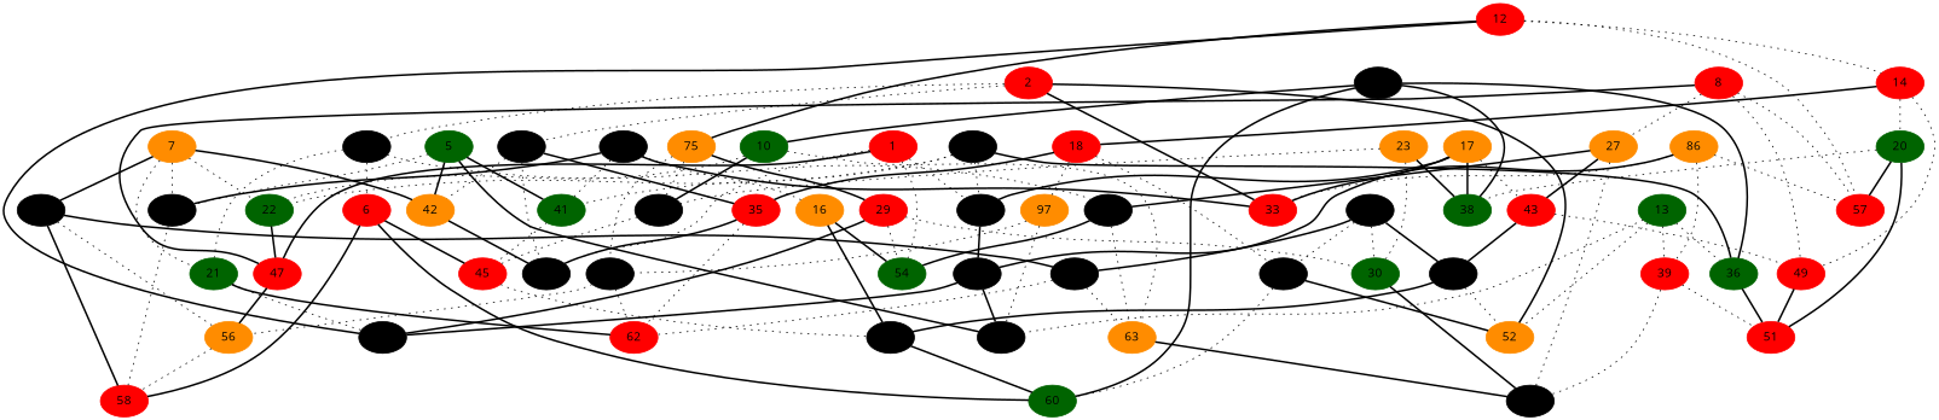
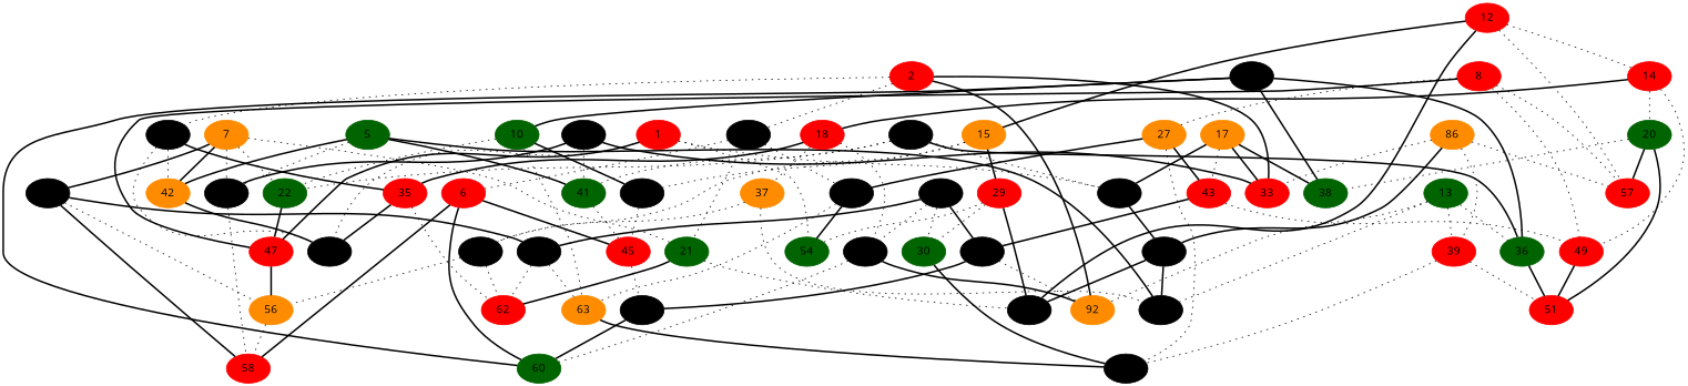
  graph {
    fontname="Open Sans"
    node [color=black fontname="Open Sans" style=filled]
    edge [fontname="Open Sans" style=dotted]
    1 [color=red]
    24
    47 [color=red]
    54 [color=darkgreen]
    59
    34
    56 [color=darkorange]
    2 [color=red]
    4
    28
    33 [color=red]
-   52 [color=darkorange]
+   52 [color=darkorange label=92]
    6 [color=red]
    21 [color=darkgreen]
    31
    42 [color=darkorange]
    35 [color=red]
    10 [color=darkgreen]
    3
    36 [color=darkgreen]
    38 [color=darkgreen]
    60 [color=darkgreen]
    22 [color=darkgreen]
    32
    63 [color=darkorange]
    51 [color=red]
    45 [color=red]
    58 [color=red]
    61
    62 [color=red]
    5 [color=darkgreen]
    19
    41 [color=darkgreen]
    44
    48
    7 [color=darkorange]
    50
    55
    8 [color=red]
    27 [color=darkorange]
    49 [color=red]
    57 [color=red]
    43 [color=red]
    64
    9
    11
-   16 [color=darkorange]
    12 [color=red]
    14 [color=red]
-   15 [color=darkorange label=75]
+   15 [color=darkorange]
    18 [color=red]
    20 [color=darkgreen]
    29 [color=red]
    53
    13 [color=darkgreen]
    39 [color=red]
-   37 [color=darkorange label=97]
+   37 [color=darkorange]
    40
    30 [color=darkgreen]
-   23 [color=darkorange]
    17 [color=darkorange]
    46
    25
    n64 [color=darkorange label=86]
    1 -- 24
    1 -- 47 [style=bold]
    1 -- 54
    1 -- 59
    24 -- 34 [style=bold]
    47 -- 56 [style=bold]
    34 -- 61 [style=bold]
    34 -- 44 [style=bold]
    56 -- 58
    2 -- 4
    2 -- 28
    2 -- 33 [style=bold]
    2 -- 52 [style=bold]
    4 -- 6
    4 -- 21
    4 -- 31
    28 -- 59
    28 -- 42
    28 -- 35 [style=bold]
    6 -- 60 [style=bold]
    6 -- 45 [style=bold]
    6 -- 58 [style=bold]
    21 -- 61
    21 -- 62 [style=bold]
    31 -- 54 [style=bold]
    31 -- 63
    42 -- 59 [style=bold]
    35 -- 59 [style=bold]
    35 -- 62
    10 -- 22
    10 -- 32 [style=bold]
    10 -- 63
    3 -- 10 [style=bold]
    3 -- 36 [style=bold]
    3 -- 38 [style=bold]
    3 -- 60 [style=bold]
    36 -- 51 [style=bold]
    22 -- 47 [style=bold]
    32 -- 45
    63 -- 64 [style=bold]
    45 -- 48
    5 -- 42 [style=bold]
    5 -- 19
    5 -- 41 [style=bold]
    5 -- 44 [style=bold]
    19 -- 58
    41 -- 45
    48 -- 60 [style=bold]
    7 -- 21
    7 -- 42 [style=bold]
    7 -- 22
    7 -- 19
    7 -- 50 [style=bold]
    50 -- 56
    50 -- 58 [style=bold]
    50 -- 55 [style=bold]
    55 -- 63
    55 -- 62
    8 -- 47 [style=bold]
    8 -- 27
    8 -- 49
    8 -- 57
    27 -- 31 [style=bold]
    27 -- 43 [style=bold]
    27 -- 64
    49 -- 51 [style=bold]
    43 -- 49
    43 -- 46 [style=bold]
    9 -- 24
    9 -- 36 [style=bold]
    9 -- 22
    9 -- 41
    11 -- 33 [style=bold]
    11 -- 19 [style=bold]
    11 -- 41
-   11 -- 16
-   16 -- 54 [style=bold]
-   16 -- 48 [style=bold]
    12 -- 61 [style=bold]
    12 -- 57
    12 -- 14
    12 -- 15 [style=bold]
    14 -- 49
    14 -- 18 [style=bold]
    14 -- 20
    15 -- 32
    15 -- 29 [style=bold]
    15 -- 53
    18 -- 35 [style=bold]
    18 -- 37
    18 -- 40
    20 -- 38
    20 -- 51 [style=bold]
    20 -- 57 [style=bold]
    29 -- 54
    29 -- 61 [style=bold]
    29 -- 30
    53 -- 56
    53 -- 62
    13 -- 52
    13 -- 36
    13 -- 44
    13 -- 39
    39 -- 51
    39 -- 64
    37 -- 44
    37 -- 53
    40 -- 52 [style=bold]
    40 -- 60
    30 -- 64 [style=bold]
-   23 -- 38 [style=bold]
-   23 -- 32
-   23 -- 30
    17 -- 24 [style=bold]
    17 -- 33 [style=bold]
    17 -- 38 [style=bold]
    17 -- 43
    46 -- 52
    46 -- 48 [style=bold]
    25 -- 55 [style=bold]
    25 -- 40
    25 -- 30
    25 -- 46 [style=bold]
    n64 -- 34 [style=bold]
    n64 -- 33
    n64 -- 57
    n64 -- 39
  }
